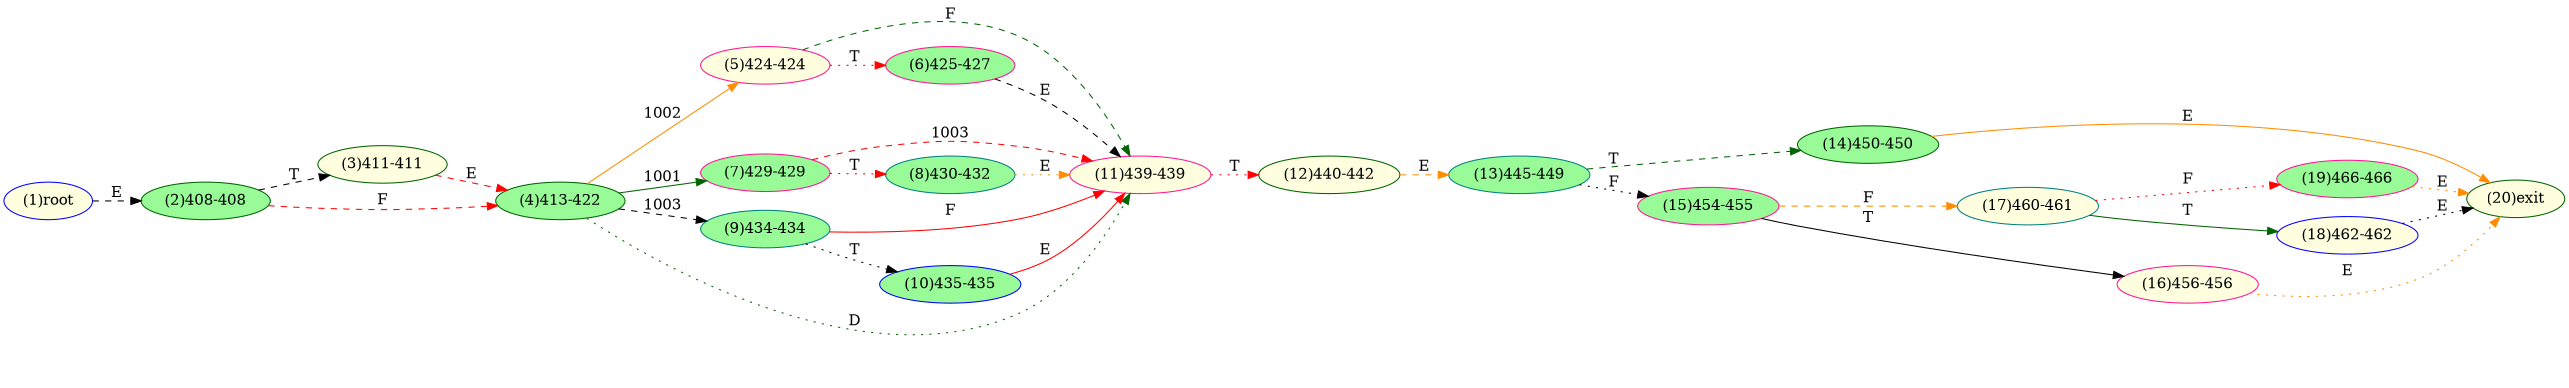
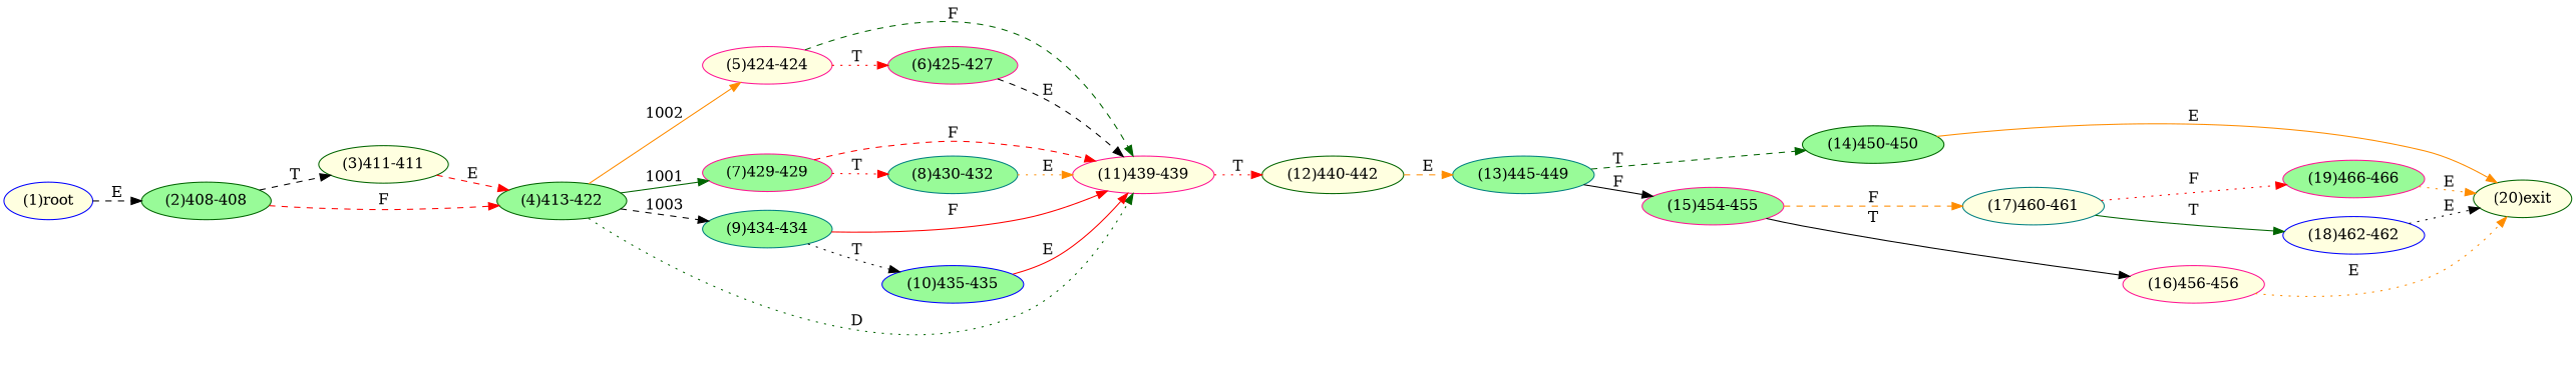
  digraph {
    rankdir=LR
    node [color=deeppink fillcolor=palegreen style=filled]
    edge [color=red style=dashed]
    n1 [color=blue fillcolor=lightyellow label="(1)root"]
    n2 [color=darkgreen label="(2)408-408"]
    n3 [color=darkgreen fillcolor=lightyellow label="(3)411-411"]
    n4 [color=darkgreen label="(4)413-422"]
    n5 [fillcolor=lightyellow label="(5)424-424"]
    n6 [label="(7)429-429"]
    n7 [color=teal label="(9)434-434"]
    n8 [fillcolor=lightyellow label="(11)439-439"]
    n9 [label="(6)425-427"]
    n10 [color=teal label="(8)430-432"]
    n11 [color=blue label="(10)435-435"]
    n12 [color=darkgreen fillcolor=lightyellow label="(12)440-442"]
    n13 [color=teal label="(13)445-449"]
    n14 [color=darkgreen label="(14)450-450"]
    n15 [label="(15)454-455"]
    n16 [color=darkgreen fillcolor=lightyellow label="(20)exit"]
    n17 [color=teal fillcolor=lightyellow label="(17)460-461"]
    n18 [fillcolor=lightyellow label="(16)456-456"]
    n19 [label="(19)466-466"]
    n20 [color=blue fillcolor=lightyellow label="(18)462-462"]
    n1 -> n2 [color=black label=E]
    n2 -> n3 [color=black label=T]
    n2 -> n4 [label=F]
    n3 -> n4 [label=E]
    n4 -> n5 [color=darkorange label=1002 style=solid]
    n4 -> n6 [color=darkgreen label=1001 style=solid]
    n4 -> n7 [color=black label=1003]
    n4 -> n8 [color=darkgreen label=D style=dotted]
    n5 -> n8 [color=darkgreen label=F]
    n5 -> n9 [label=T style=dotted]
-   n6 -> n8 [label=1003]
+   n6 -> n8 [label=F]
    n6 -> n10 [label=T style=dotted]
    n7 -> n8 [label=F style=solid]
    n7 -> n11 [color=black label=T style=dotted]
    n8 -> n12 [label=T style=dotted]
    n9 -> n8 [color=black label=E]
    n10 -> n8 [color=darkorange label=E style=dotted]
    n11 -> n8 [label=E style=solid]
    n12 -> n13 [color=darkorange label=E]
    n13 -> n14 [color=darkgreen label=T]
-   n13 -> n15 [color=black label=F style=dotted]
+   n13 -> n15 [color=black label=F style=solid]
    n14 -> n16 [color=darkorange label=E style=solid]
    n15 -> n17 [color=darkorange label=F]
    n15 -> n18 [color=black label=T style=solid]
    n17 -> n19 [label=F style=dotted]
    n17 -> n20 [color=darkgreen label=T style=solid]
    n18 -> n16 [color=darkorange label=E style=dotted]
    n19 -> n16 [color=darkorange label=E style=dotted]
    n20 -> n16 [color=black label=E style=dotted]
  }
